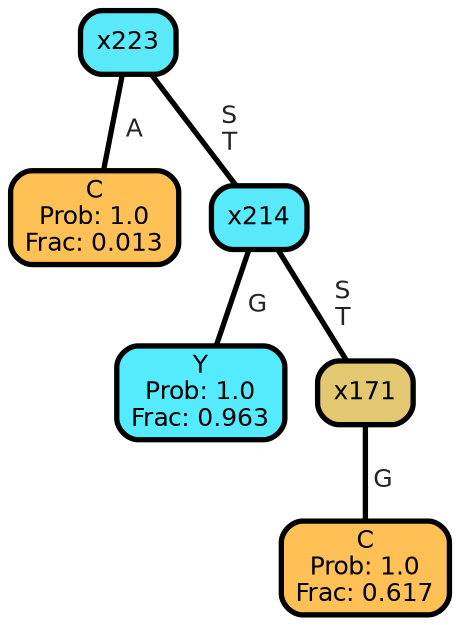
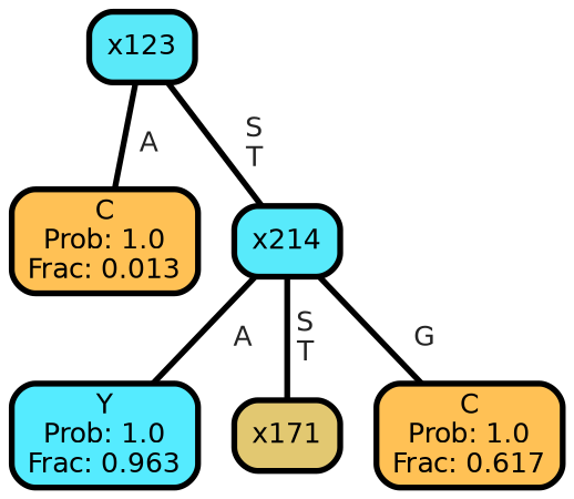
  graph {
    ranksep="0 equally"
    splines=straight
    node [color=black fillcolor="#ffc155" fontcolor=black fontname=helvetica penwidth=3 shape=box style="filled, rounded"]
    edge [color=black fontcolor=grey14 fontname=helvetica fontweight=bold penwidth=3]
    n1 [label="C\nProb: 1.0\nFrac: 0.013"]
-   n2 [fillcolor="#5ae9f9" label=x223]
+   n2 [fillcolor="#5ae9f9" label=x123]
    n3 [fillcolor="#58eafb" label=x214]
    n4 [fillcolor="#55ebff" label="Y\nProb: 1.0\nFrac: 0.963"]
    n5 [fillcolor="#e2c871" label=x171]
    n6 [label="C\nProb: 1.0\nFrac: 0.617"]
    subgraph sub_1 {
      rank=same
    }
    n2 -- n1 [label=" A"]
    n2 -- n3 [label=" S\n T"]
-   n3 -- n4 [label=" G"]
+   n3 -- n4 [label=" A"]
    n3 -- n5 [label=" S\n T"]
-   n5 -- n6 [label=" G"]
+   n3 -- n6 [label=" G"]
  }
